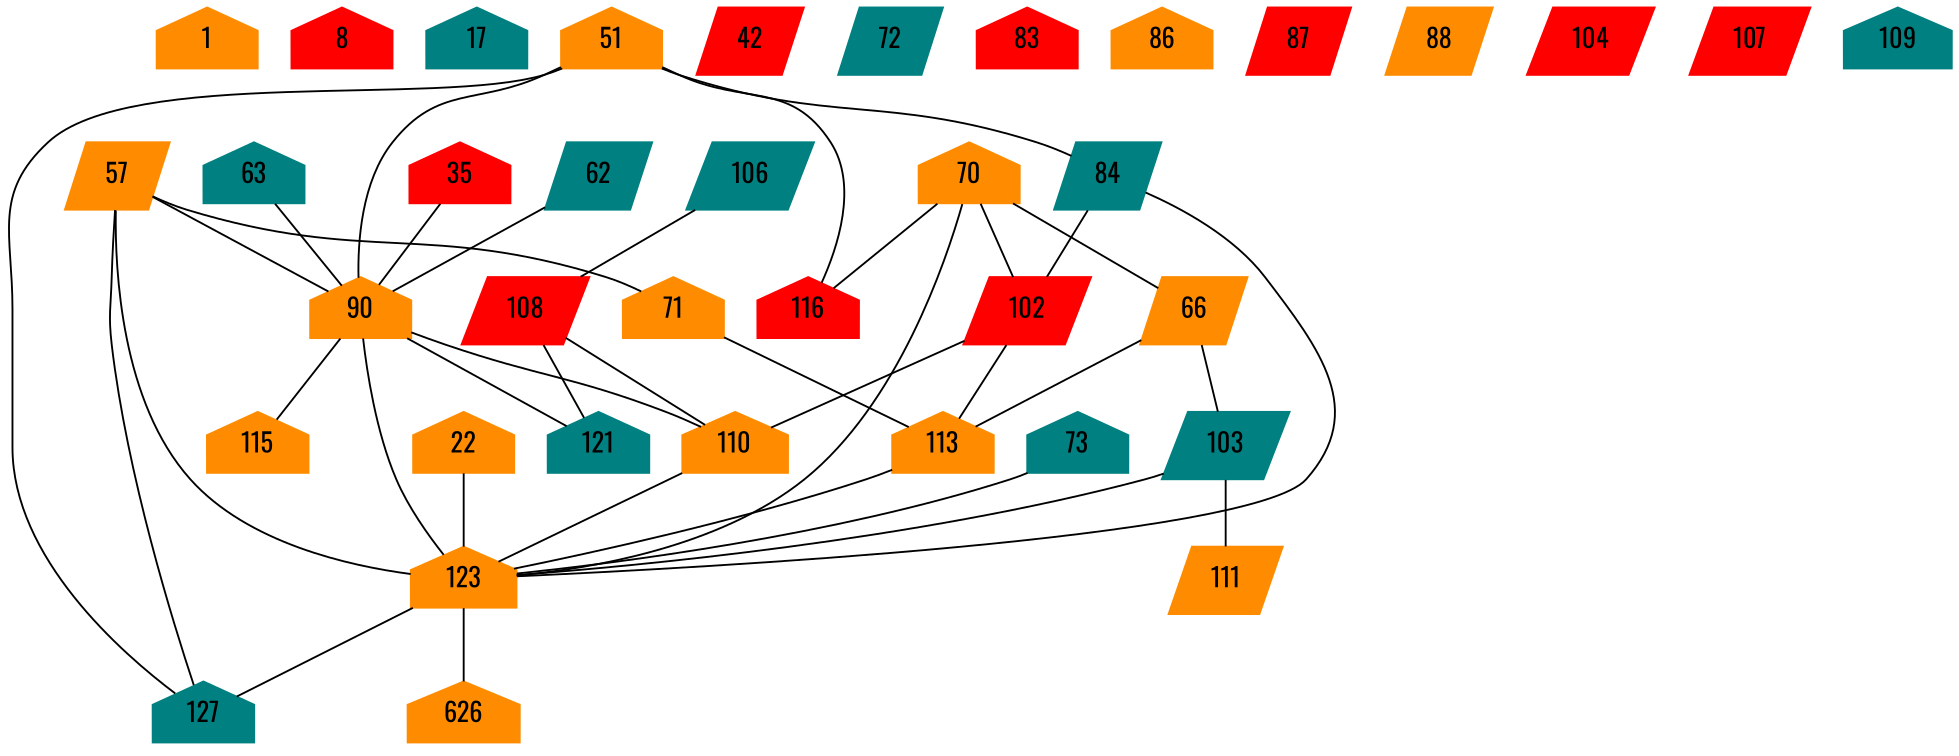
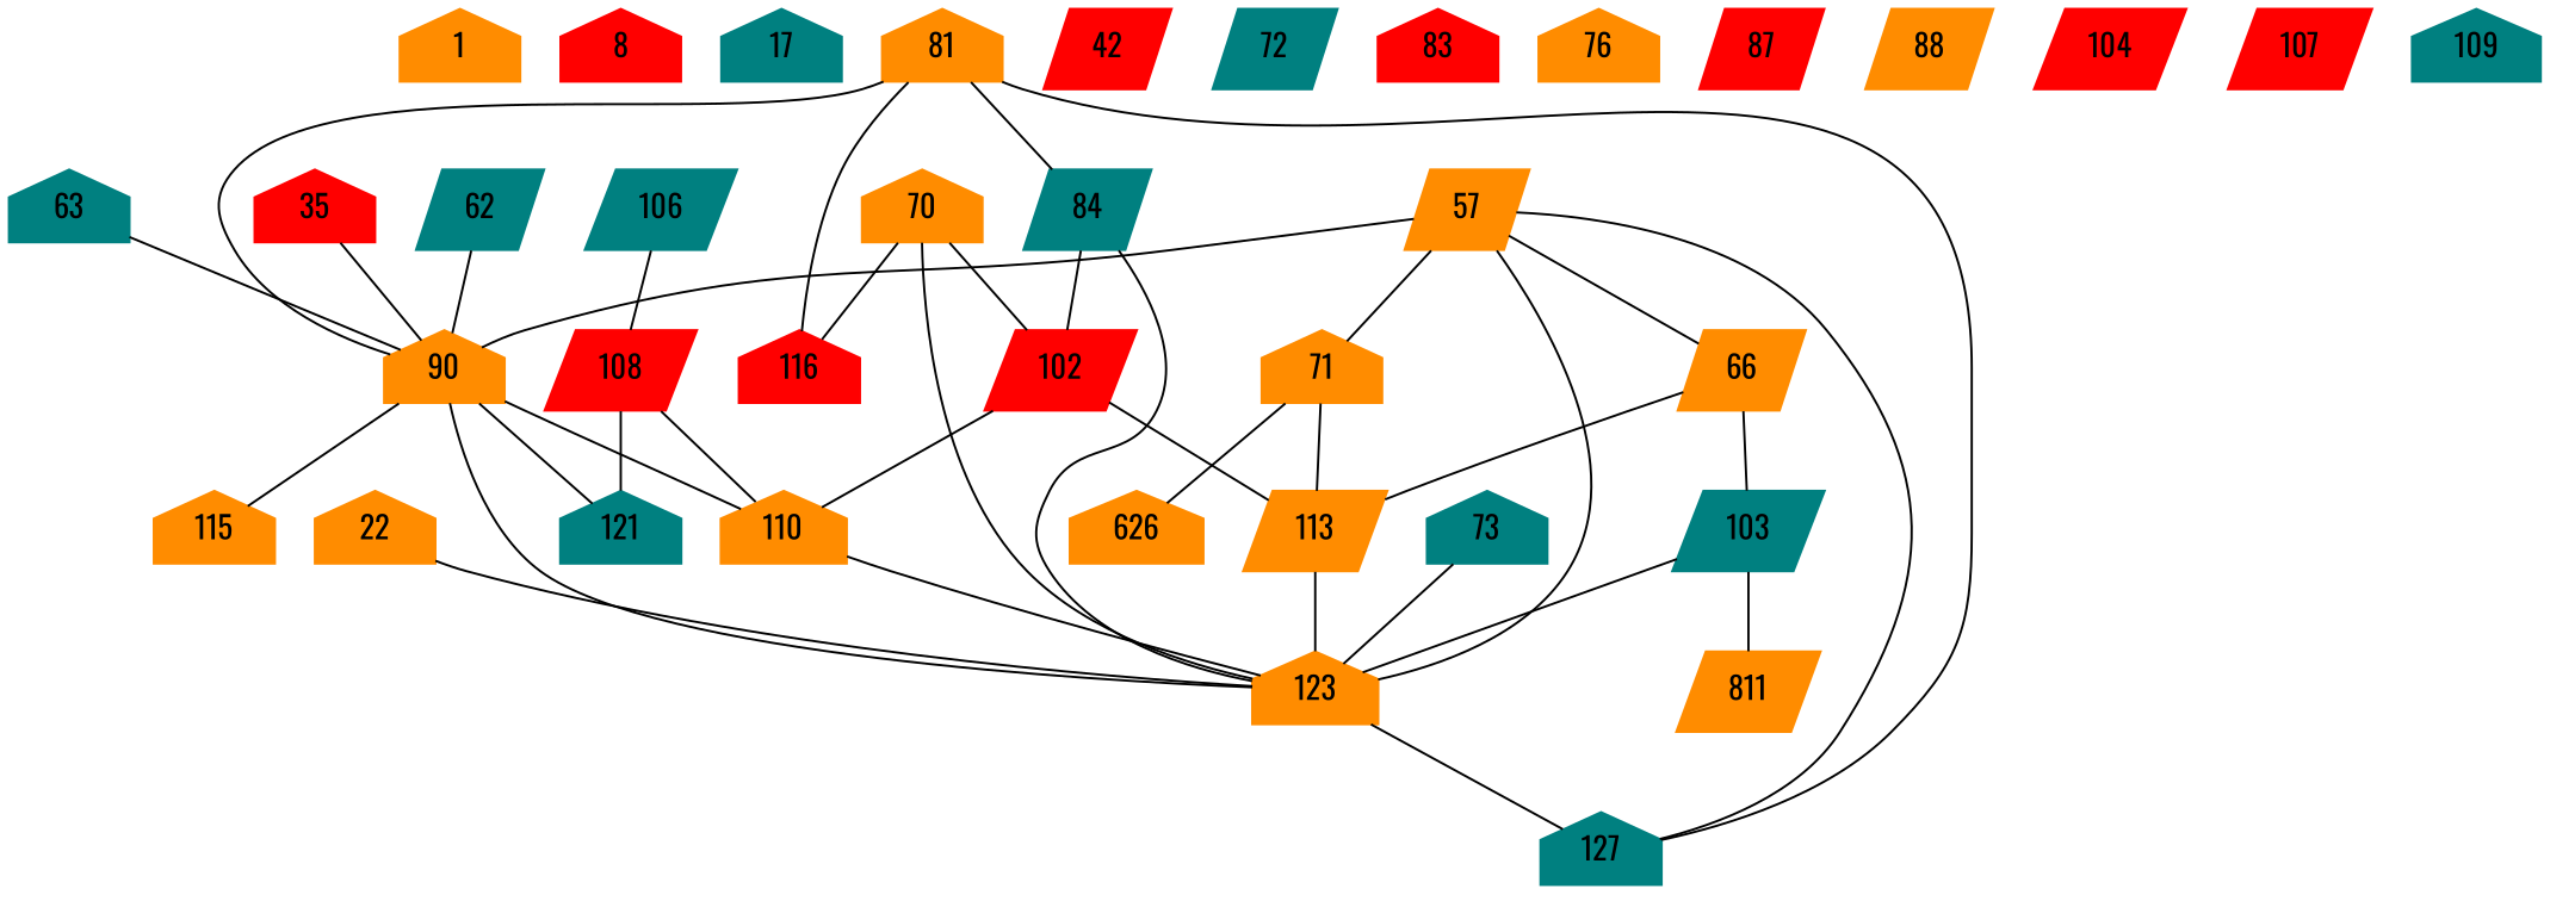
  graph {
    fontname=Oswald
    node [color=darkorange fontname=Oswald shape=house style=filled]
    edge [fontname=Oswald]
    n1 [label=1]
    8 [color=red]
    17 [color=teal]
    90 [super="+41+79+68"]
    123 [super="+4+60+53+95+98+122"]
    110 [super="+28+38+96+75+99"]
    115 [super="+77+93"]
    121 [color=teal super="+89+101"]
    35 [color=red]
    42 [color=red shape=parallelogram]
    57 [shape=parallelogram super="+20+44"]
    66 [shape=parallelogram super="+15+29+45"]
    n13 [label=71 super="+50"]
    127 [color=teal super="+100+124"]
    103 [color=teal shape=parallelogram super="+27+76"]
-   113 [super="+22+78"]
+   113 [shape=parallelogram super="+22+78"]
    n17 [label=626 super="+120"]
    62 [color=teal shape=parallelogram super="+54"]
    63 [color=teal super="+25"]
-   111 [shape=parallelogram]
+   111 [shape=parallelogram label=811]
    70 [super="+59+52"]
    102 [color=red shape=parallelogram super="+94+74"]
    116 [color=red super="+80"]
    72 [color=teal shape=parallelogram]
    73 [color=teal]
-   81 [super="+65+67" label=51]
+   81 [super="+65+67"]
    84 [color=teal shape=parallelogram super="+31"]
    83 [color=red super="+82"]
-   86
+   86 [label=76]
    87 [color=red shape=parallelogram super="+39"]
    88 [shape=parallelogram]
    n32 [label=22]
    104 [color=red shape=parallelogram]
    108 [color=red shape=parallelogram super="+37+61+85"]
    106 [color=teal shape=parallelogram]
    107 [color=red shape=parallelogram]
    109 [color=teal]
    90 -- 123 [weight=3]
    90 -- 110
    90 -- 115 [weight=2]
    90 -- 121 [weight=2]
    123 -- 127 [weight=3]
-   123 -- n17 [weight=3]
+   n13 -- n17 [weight=3]
    110 -- 123
    35 -- 90
    57 -- 90 [weight=3]
    57 -- 123 [weight=2]
-   70 -- 66
+   57 -- 66
    57 -- n13
    57 -- 127
    66 -- 103 [weight=2]
    66 -- 113
    n13 -- 113 [weight=2]
    103 -- 123
    103 -- 111
    113 -- 123 [weight=2]
    62 -- 90
    63 -- 90
    70 -- 123 [weight=2]
    70 -- 102 [weight=2]
    70 -- 116
    102 -- 110
    102 -- 113
    73 -- 123
    81 -- 90
    81 -- 127 [weight=2]
    81 -- 116 [weight=2]
    81 -- 84
    84 -- 123
    84 -- 102 [weight=2]
    n32 -- 123
    108 -- 110 [weight=2]
    108 -- 121
    106 -- 108
  }
